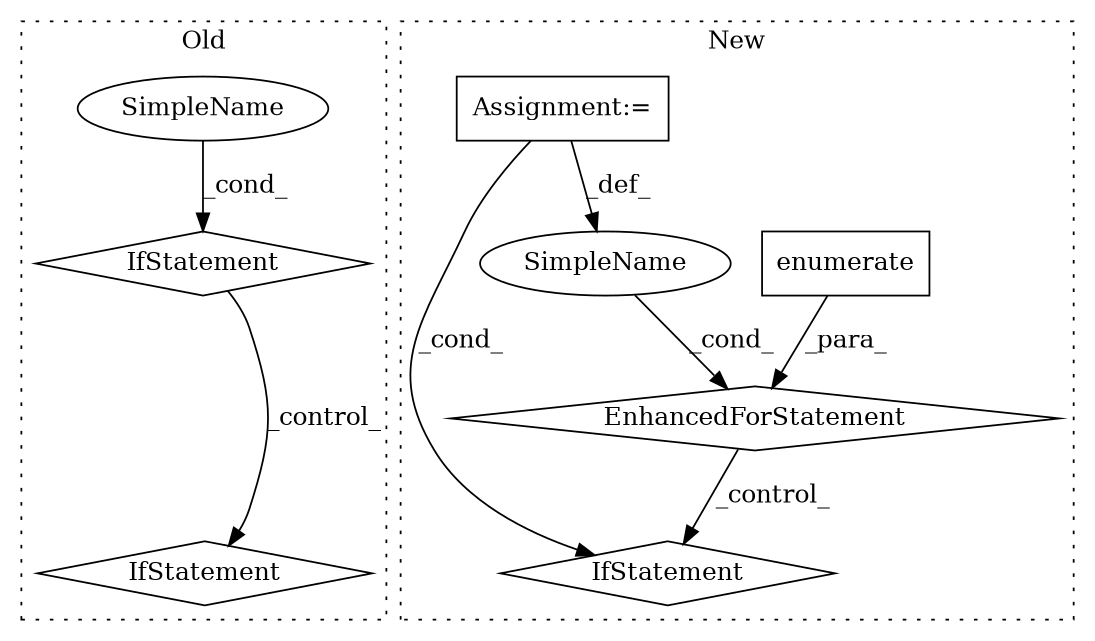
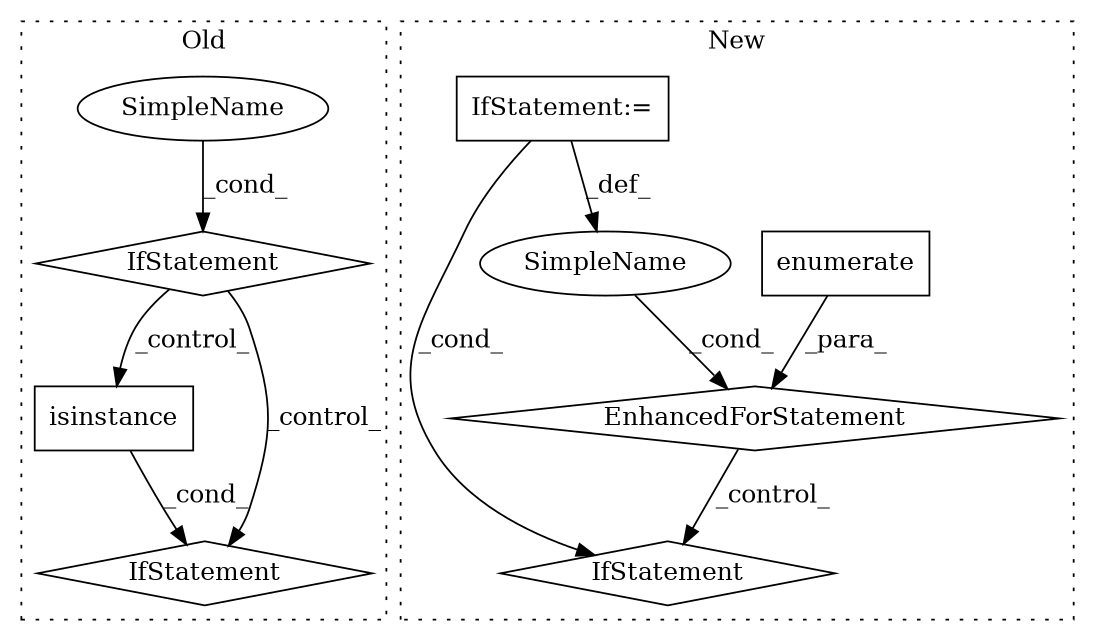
  digraph {
    node [a=25 l="4,2" s="4065,4151" shape=diamond]
+   n1 [a=32 l="11,1" label=isinstance s="1090,1111" shape=box]
    n2 [label=IfStatement s="1086,1112"]
    n3 [a=42 label=SimpleName shape=ellipse l="" s=""]
    n4 [label=IfStatement s="814,843"]
    n5 [a=32 l="10,1" label=enumerate s="4136,4150" shape=box]
-   n6 [a=7 l="63,2" label="Assignment:=" shape=box]
+   n6 [a=7 l="63,2" label="IfStatement:=" shape=box]
    n7 [a=70 l="63,2" label=EnhancedForStatement]
    n8 [label=IfStatement s="4161,4205"]
    n9 [a=42 l=1 label=SimpleName s=4132 shape=ellipse]
    subgraph cluster_1 {
      label=Old
      style=dotted
+     n1
      n2
      n3
      n4
    }
    subgraph cluster_2 {
      label=New
      style=dotted
      n5
      n6
      n7
      n8
      n9
    }
+   n1 -> n2 [label=_cond_]
    n3 -> n4 [label=_cond_]
+   n4 -> n1 [label=_control_]
    n4 -> n2 [label=_control_]
    n5 -> n7 [label=_para_]
    n6 -> n8 [label=_cond_]
    n6 -> n9 [label=_def_]
    n7 -> n8 [label=_control_]
    n9 -> n7 [label=_cond_]
  }
